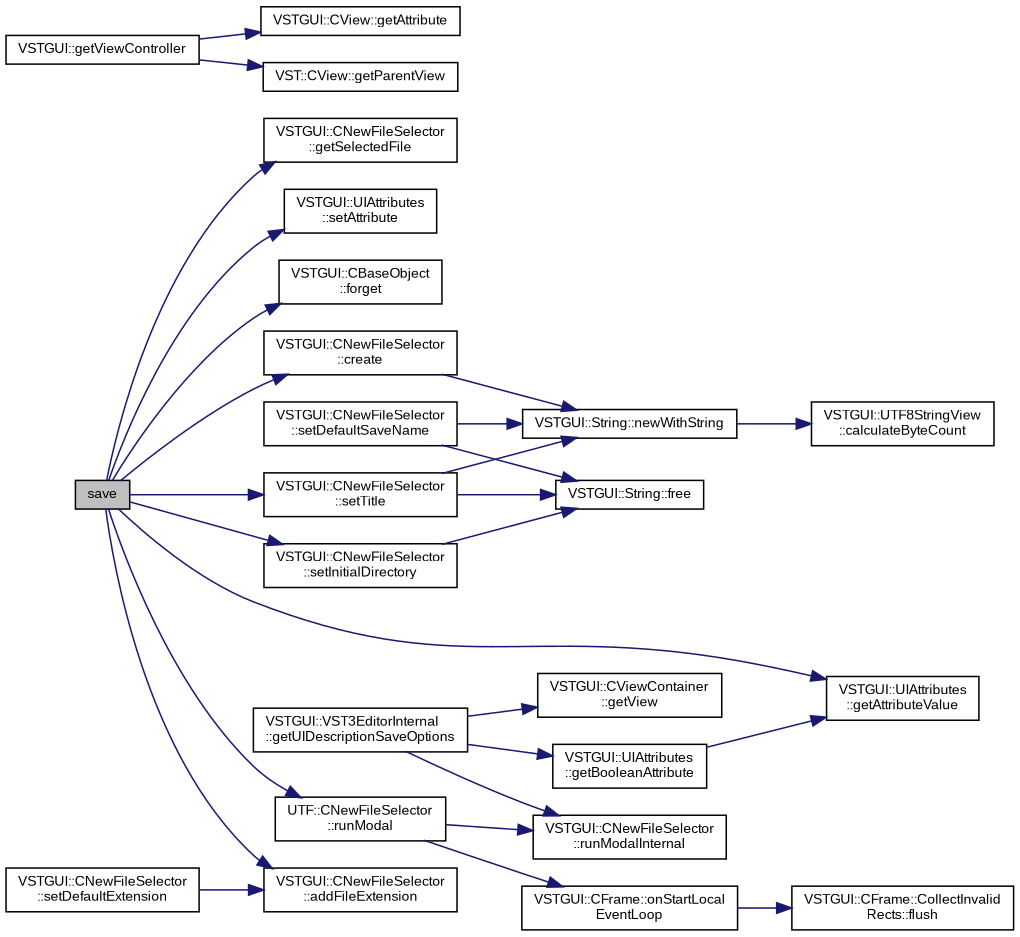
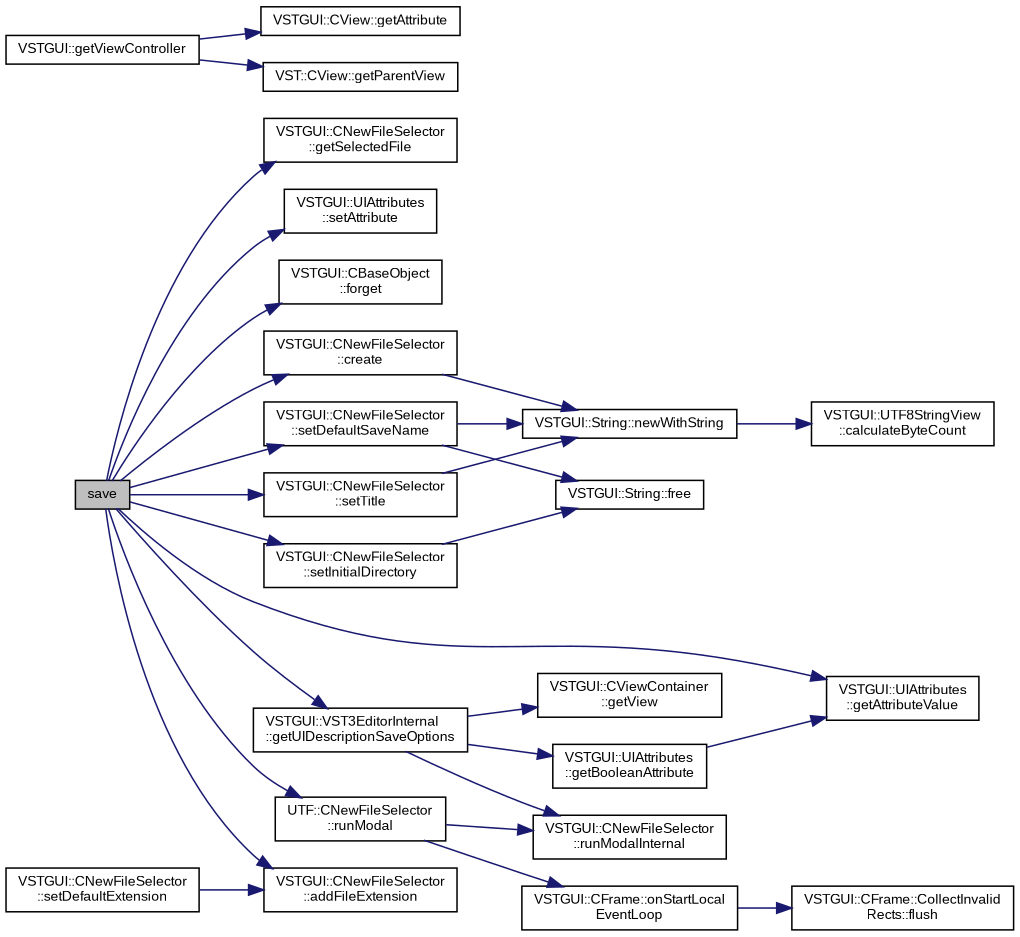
  digraph {
    rankdir=LR
    node [color=black fontname=Arial fontsize=9 shape=record]
    edge [color=midnightblue fontname=Arial fontsize=9 labelfontname=Arial labelfontsize=9 style=solid]
    n1 [fillcolor=grey75 fontcolor=black height=0.2 label=save style=filled width=0.4]
    n2 [height=0.2 label="VSTGUI::CNewFileSelector\l::create" width=0.4]
    n3 [height=0.2 label="VSTGUI::CNewFileSelector\l::setTitle" width=0.4]
    n4 [height=0.2 label="VSTGUI::UIAttributes\l::getAttributeValue" width=0.4]
    n5 [height=0.2 label="VSTGUI::CNewFileSelector\l::setInitialDirectory" width=0.4]
    n6 [height=0.2 label="VSTGUI::CNewFileSelector\l::setDefaultSaveName" width=0.4]
    n7 [height=0.2 label="UTF::CNewFileSelector\l::runModal" width=0.4]
    n8 [height=0.2 label="VSTGUI::CNewFileSelector\l::getSelectedFile" width=0.4]
    n9 [height=0.2 label="VSTGUI::UIAttributes\l::setAttribute" width=0.4]
    n10 [height=0.2 label="VSTGUI::CBaseObject\l::forget" width=0.4]
    n11 [height=0.2 label="VSTGUI::VST3EditorInternal\l::getUIDescriptionSaveOptions" width=0.4]
    n12 [height=0.2 label="VSTGUI::CNewFileSelector\l::addFileExtension" width=0.4]
    n13 [height=0.2 label="VSTGUI::String::newWithString" width=0.4]
    n14 [height=0.2 label="VSTGUI::String::free" width=0.4]
    n15 [height=0.2 label="VSTGUI::CNewFileSelector\l::setDefaultExtension" width=0.4]
    n16 [height=0.2 label="VSTGUI::CFrame::onStartLocal\lEventLoop" width=0.4]
    n17 [height=0.2 label="VSTGUI::CNewFileSelector\l::runModalInternal" width=0.4]
    n18 [height=0.2 label="VSTGUI::CViewContainer\l::getView" width=0.4]
    n19 [height=0.2 label="VSTGUI::UIAttributes\l::getBooleanAttribute" width=0.4]
    n20 [height=0.2 label="VSTGUI::UTF8StringView\l::calculateByteCount" width=0.4]
    n21 [height=0.2 label="VSTGUI::CFrame::CollectInvalid\lRects::flush" width=0.4]
    n22 [height=0.2 label="VSTGUI::getViewController" width=0.4]
    n23 [height=0.2 label="VSTGUI::CView::getAttribute" width=0.4]
    n24 [height=0.2 label="VST::CView::getParentView" width=0.4]
    n1 -> n2
    n1 -> n3
    n1 -> n4
    n1 -> n5
+   n1 -> n6
    n1 -> n7
    n1 -> n8
    n1 -> n9
    n1 -> n10
+   n1 -> n11
    n1 -> n12
    n2 -> n13
    n3 -> n13
-   n3 -> n14
    n5 -> n14
    n6 -> n13
    n6 -> n14
    n7 -> n16
    n7 -> n17
    n11 -> n17
    n11 -> n18
    n11 -> n19
    n13 -> n20
    n15 -> n12
    n16 -> n21
    n19 -> n4
    n22 -> n23
    n22 -> n24
  }
